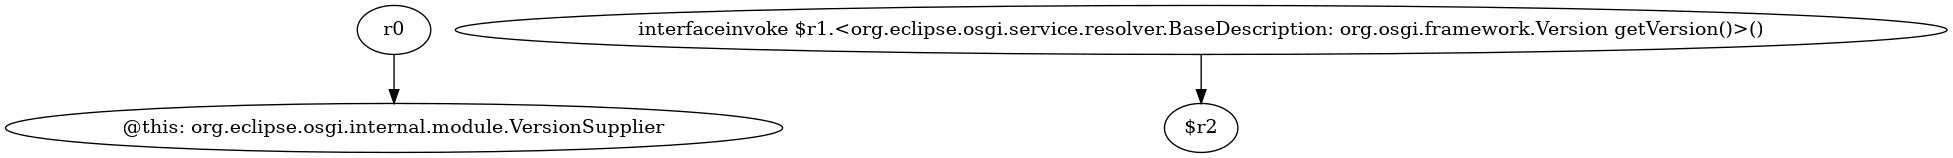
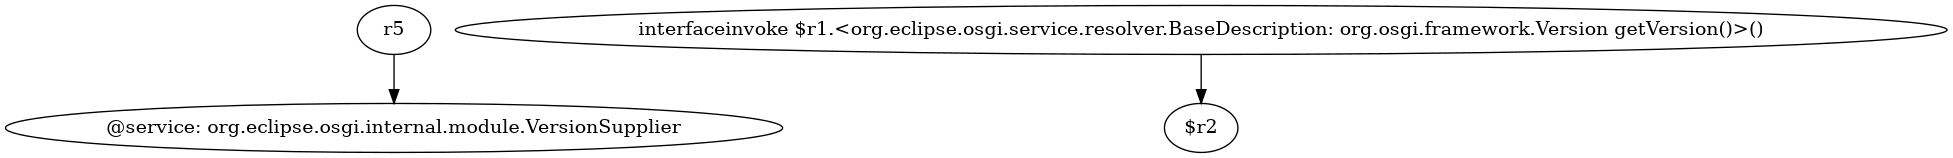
  digraph {
-   n1 [label="@this: org.eclipse.osgi.internal.module.VersionSupplier"]
-   n2 [label=r0]
+   n1 [label="@service: org.eclipse.osgi.internal.module.VersionSupplier"]
+   n2 [label=r5]
    n3 [label="interfaceinvoke $r1.<org.eclipse.osgi.service.resolver.BaseDescription: org.osgi.framework.Version getVersion()>()"]
    n4 [label="$r2"]
    n2 -> n1
    n3 -> n4
  }
